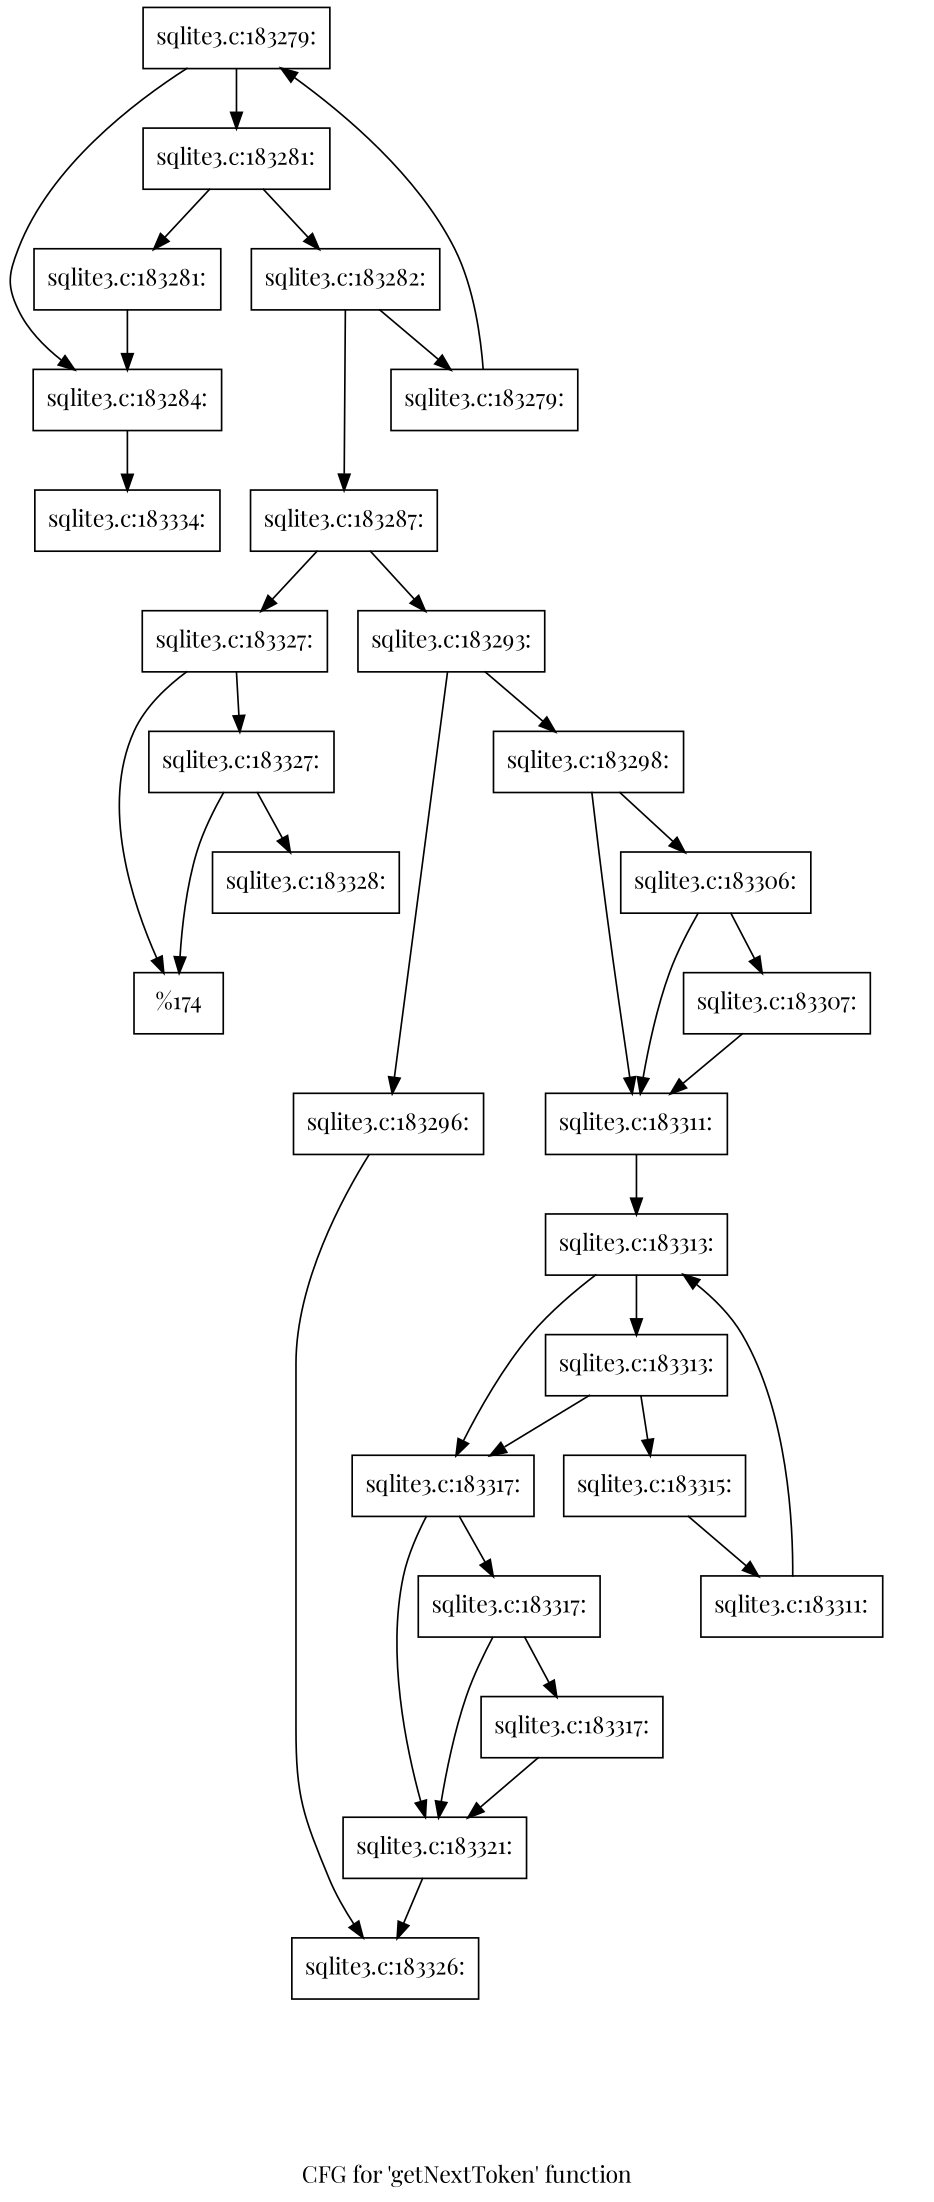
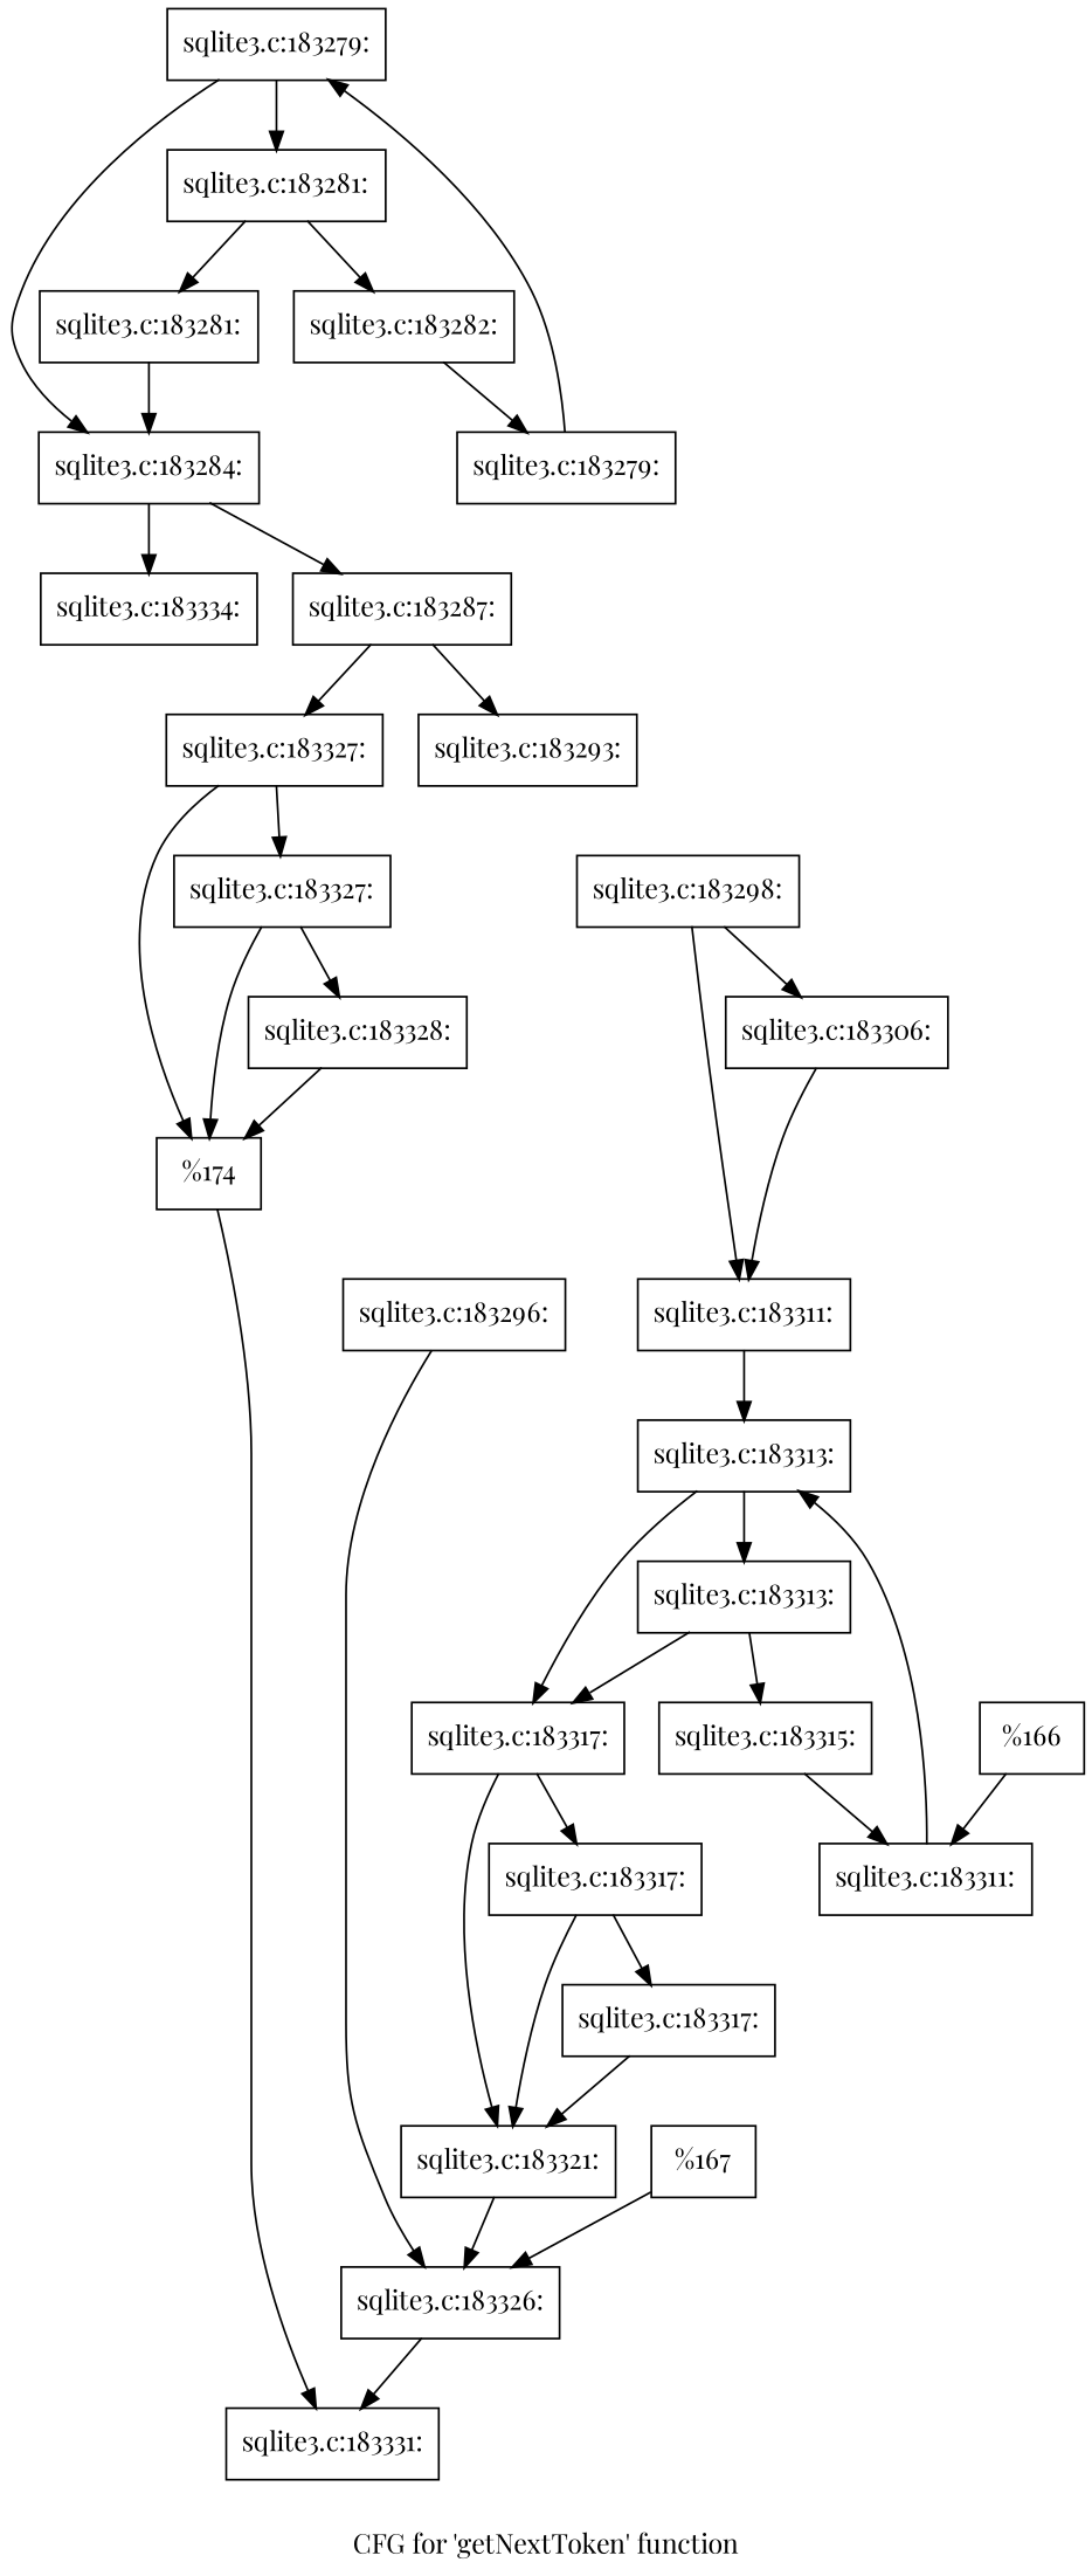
  digraph {
    fontname="Playfair Display"
    label="CFG for 'getNextToken' function"
    node [fontname="Playfair Display" shape=record]
    edge [fontname="Playfair Display"]
    n1 [label="{sqlite3.c:183279:}"]
    n2 [label="{sqlite3.c:183281:}"]
    n3 [label="{sqlite3.c:183284:}"]
    n4 [label="{sqlite3.c:183281:}"]
    n5 [label="{sqlite3.c:183282:}"]
    n6 [label="{sqlite3.c:183287:}"]
    n7 [label="{sqlite3.c:183334:}"]
    n8 [label="{sqlite3.c:183279:}"]
    n9 [label="{sqlite3.c:183293:}"]
    n10 [label="{sqlite3.c:183327:}"]
    n11 [label="{sqlite3.c:183298:}"]
    n12 [label="{sqlite3.c:183296:}"]
    n13 [label="{sqlite3.c:183327:}"]
    n14 [label="{%174}"]
    n15 [label="{sqlite3.c:183306:}"]
    n16 [label="{sqlite3.c:183311:}"]
    n17 [label="{sqlite3.c:183326:}"]
    n18 [label="{sqlite3.c:183328:}"]
-   n20 [label="{sqlite3.c:183307:}"]
+   n19 [label="{sqlite3.c:183331:}"]
    n21 [label="{sqlite3.c:183313:}"]
    n22 [label="{sqlite3.c:183313:}"]
    n23 [label="{sqlite3.c:183317:}"]
    n24 [label="{sqlite3.c:183315:}"]
    n25 [label="{sqlite3.c:183317:}"]
    n26 [label="{sqlite3.c:183321:}"]
    n27 [label="{sqlite3.c:183311:}"]
    n28 [label="{sqlite3.c:183317:}"]
+   n29 [label="{%167}"]
+   n30 [label="{%166}"]
    n1 -> n2
    n1 -> n3
    n2 -> n4
    n2 -> n5
-   n5 -> n6
+   n3 -> n6
    n3 -> n7
    n4 -> n3
    n5 -> n8
    n6 -> n9
    n6 -> n10
    n8 -> n1
-   n9 -> n11
-   n9 -> n12
    n10 -> n13
    n10 -> n14
    n11 -> n15
    n11 -> n16
    n12 -> n17
    n13 -> n14
    n13 -> n18
+   n14 -> n19
    n15 -> n16
-   n15 -> n20
    n16 -> n21
-   n20 -> n16
+   n17 -> n19
+   n18 -> n14
    n21 -> n22
    n21 -> n23
    n22 -> n23
    n22 -> n24
    n23 -> n25
    n23 -> n26
    n24 -> n27
    n25 -> n26
    n25 -> n28
    n26 -> n17
    n27 -> n21
    n28 -> n26
+   n29 -> n17
+   n30 -> n27
  }
